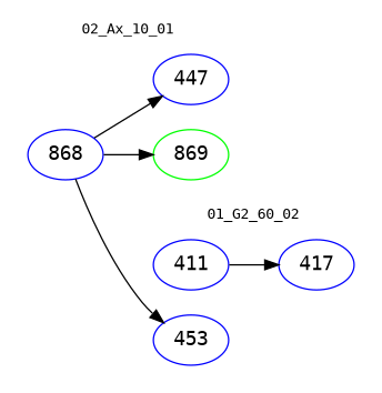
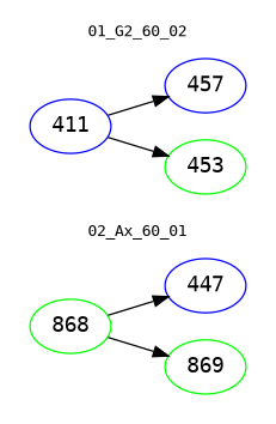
  digraph {
    fontname="DejaVu Sans Mono"
    rankdir=LR
    node [color=blue fontname="DejaVu Sans Mono"]
    edge [color=black fontname="DejaVu Sans Mono"]
-   n1 [label=868]
+   n1 [color=green label=868]
    n2 [color=green label=869]
    n3 [label=447]
    n4 [label=411]
-   n5 [label=453]
-   n6 [label=417]
+   n5 [color=green label=453]
+   n6 [label=457]
    subgraph cluster_1 {
      color=white
      fontsize=10
-     label="02_Ax_10_01"
+     label="02_Ax_60_01"
      n1
      n2
      n3
    }
    subgraph cluster_2 {
      color=white
      fontsize=10
      label="01_G2_60_02"
      n4
      n5
      n6
    }
    n1 -> n2
    n1 -> n3
-   n1 -> n5
+   n4 -> n5
    n4 -> n6
  }
